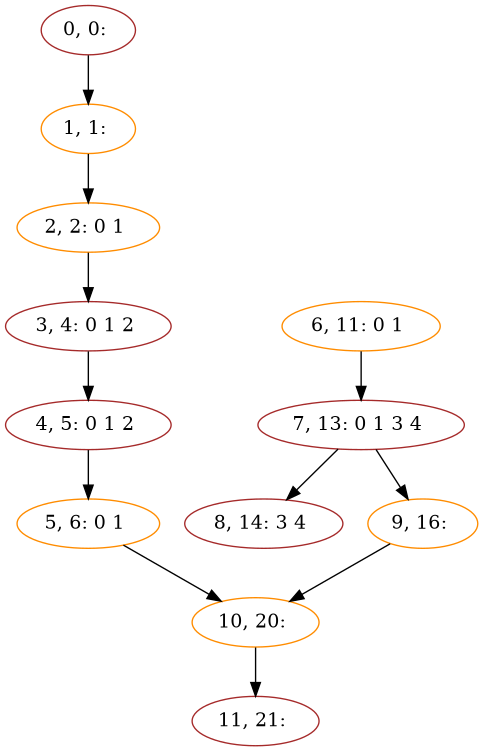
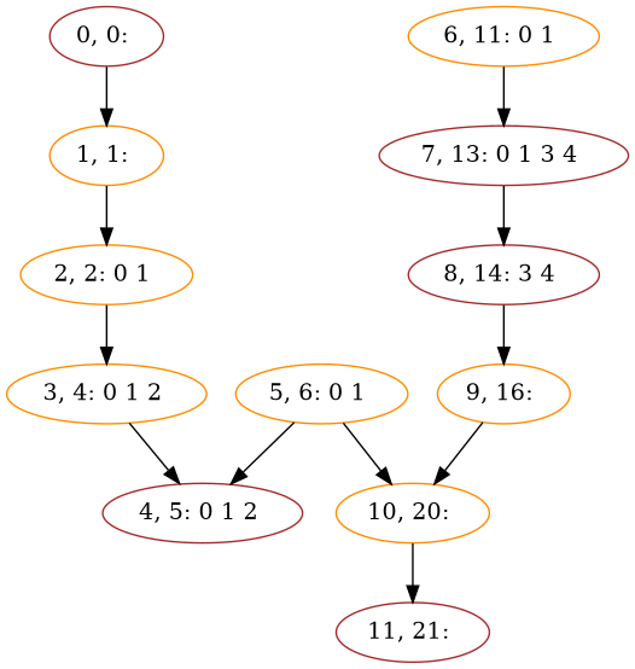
  digraph {
    node [color=darkorange]
    n1 [color=brown label="0, 0: "]
    n2 [label="1, 1: "]
    n3 [label="2, 2: 0 1 "]
-   n4 [color=brown label="3, 4: 0 1 2 "]
+   n4 [label="3, 4: 0 1 2 "]
    n5 [color=brown label="4, 5: 0 1 2 "]
    n6 [label="5, 6: 0 1 "]
    n7 [label="10, 20: "]
    n8 [label="6, 11: 0 1 "]
    n9 [color=brown label="7, 13: 0 1 3 4 "]
    n10 [color=brown label="11, 21: "]
    n11 [color=brown label="8, 14: 3 4 "]
    n12 [label="9, 16: "]
    n1 -> n2
    n2 -> n3
    n3 -> n4
    n4 -> n5
-   n5 -> n6
+   n6 -> n5
    n6 -> n7
    n7 -> n10
    n8 -> n9
    n9 -> n11
-   n9 -> n12
+   n11 -> n12
    n12 -> n7
  }
